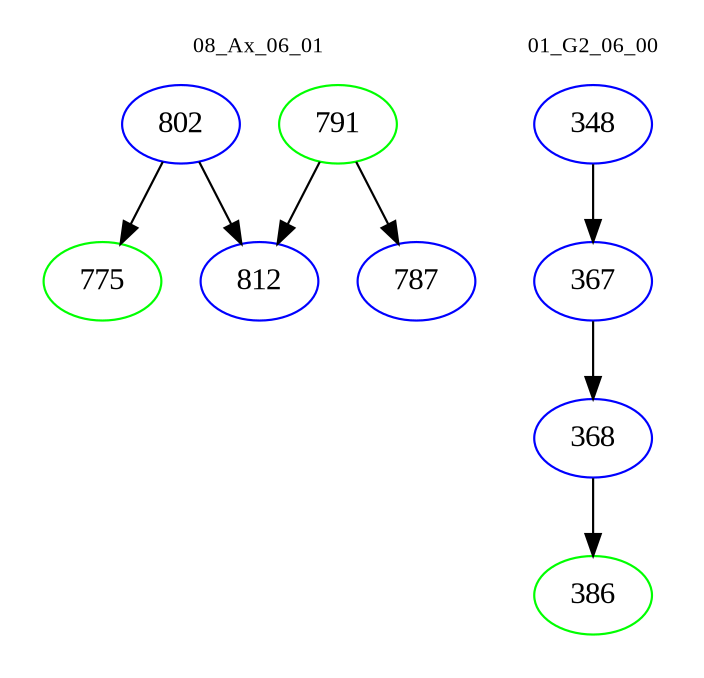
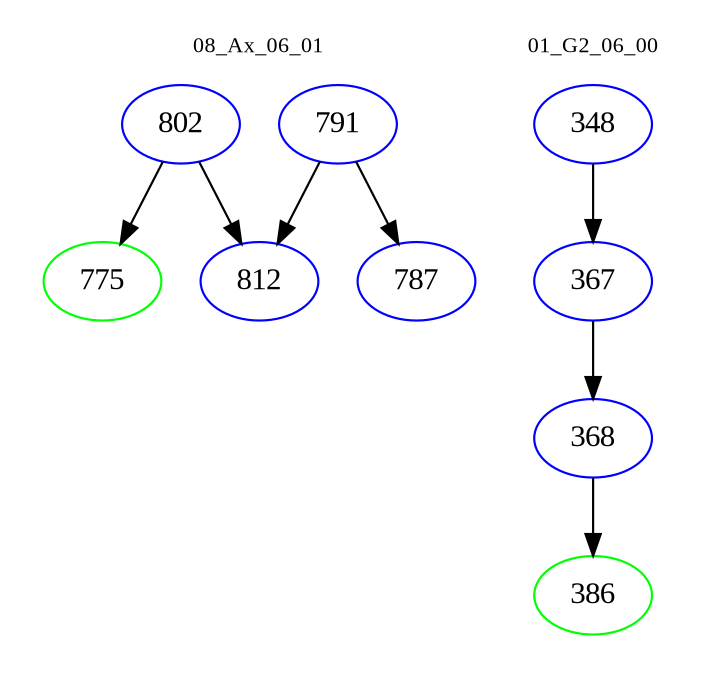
  digraph {
    fontname="Liberation Serif"
    node [color=blue fontname="Liberation Serif"]
    edge [color=black fontname="Liberation Serif"]
-   n1 [color=green label=791]
+   n1 [label=791]
    n2 [label=812]
    n3 [label=787]
    n4 [label=802]
    n5 [color=green label=775]
    n6 [label=348]
    n7 [label=367]
    n8 [label=368]
    n9 [color=green label=386]
    subgraph cluster_1 {
      color=white
      fontsize=10
      label="08_Ax_06_01"
      n1
      n2
      n3
      n4
      n5
    }
    subgraph cluster_2 {
      color=white
      fontsize=10
      label="01_G2_06_00"
      n6
      n7
      n8
      n9
    }
    n1 -> n2
    n1 -> n3
    n4 -> n2
    n4 -> n5
    n6 -> n7
    n7 -> n8
    n8 -> n9
  }
